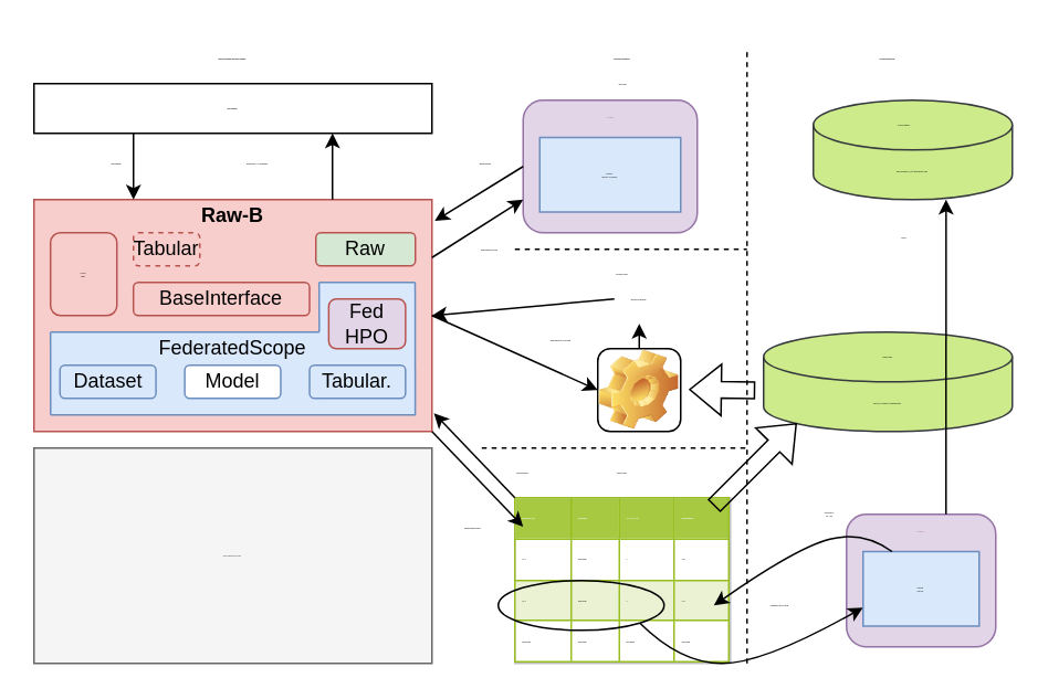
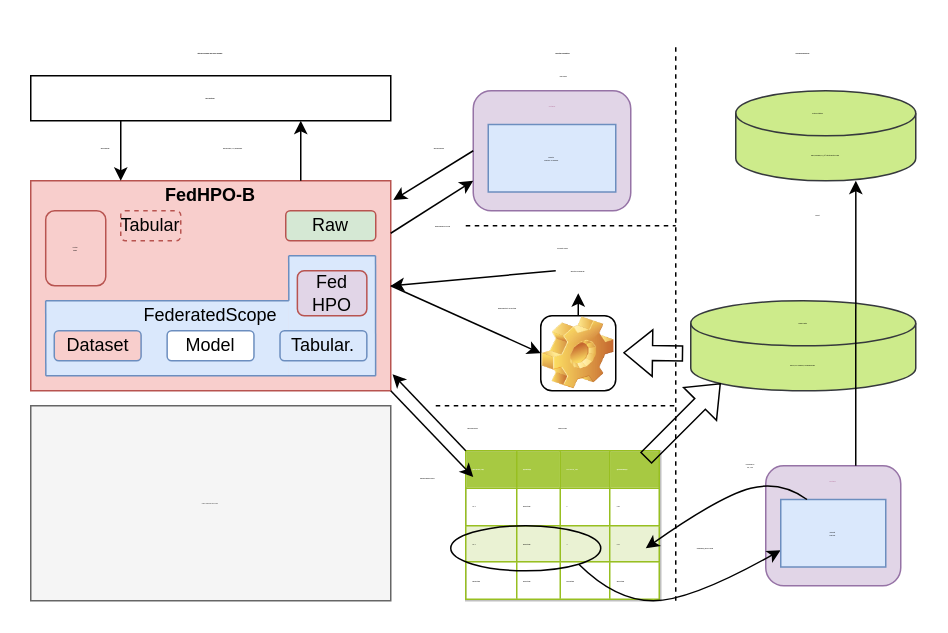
  <mxCell id="0" />
  <mxCell id="1" parent="0" />
  <mxCell id="2" value="" style="rounded=0;whiteSpace=wrap;html=1;fillColor=#f8cecc;strokeColor=#b85450;" parent="1" vertex="1"><mxGeometry x="20" y="120" width="240" height="140" as="geometry" /></mxCell>
- <mxCell id="3" value="&lt;b&gt;Raw-B&lt;/b&gt;" style="text;html=1;strokeColor=none;fillColor=none;align=center;verticalAlign=middle;whiteSpace=wrap;rounded=0;" parent="1" vertex="1"><mxGeometry x="105" y="120" width="70" height="20" as="geometry" /></mxCell>
+ <mxCell id="3" value="&lt;b&gt;FedHPO-B&lt;/b&gt;" style="text;html=1;strokeColor=none;fillColor=none;align=center;verticalAlign=middle;whiteSpace=wrap;rounded=0;" parent="1" vertex="1"><mxGeometry x="105" y="120" width="70" height="20" as="geometry" /></mxCell>
  <mxCell id="4" value="Tabular" style="rounded=1;whiteSpace=wrap;html=1;fillColor=#f8cecc;strokeColor=#b85450;dashed=1;" parent="1" vertex="1"><mxGeometry x="80" y="140" width="40" height="20" as="geometry" /></mxCell>
  <mxCell id="5" value="Raw" style="rounded=1;whiteSpace=wrap;html=1;fillColor=#d5e8d4;strokeColor=#b85450;" parent="1" vertex="1"><mxGeometry x="190" y="140" width="60" height="20" as="geometry" /></mxCell>
  <mxCell id="6" value="" style="group" parent="1" vertex="1" connectable="0"><mxGeometry x="29.97" y="170" width="220.03" height="80" as="geometry" /></mxCell>
  <mxCell id="7" value="" style="rounded=0;whiteSpace=wrap;html=1;fillColor=#dae8fc;strokeColor=none;" parent="6" vertex="1"><mxGeometry x="0.069" y="30" width="162.076" height="50" as="geometry" /></mxCell>
  <mxCell id="8" value="" style="rounded=0;whiteSpace=wrap;html=1;fillColor=#dae8fc;strokeColor=none;" parent="6" vertex="1"><mxGeometry x="162.146" width="57.884" height="80" as="geometry" /></mxCell>
  <mxCell id="9" value="" style="endArrow=none;html=1;rounded=0;fillColor=#dae8fc;strokeColor=#6c8ebf;" parent="6" edge="1"><mxGeometry width="50" height="50" relative="1" as="geometry"><mxPoint x="0.069" y="80" as="sourcePoint" /><mxPoint x="220.03" y="80" as="targetPoint" /></mxGeometry></mxCell>
  <mxCell id="10" value="" style="endArrow=none;html=1;rounded=0;fillColor=#dae8fc;strokeColor=#6c8ebf;exitX=0;exitY=1;exitDx=0;exitDy=0;" parent="6" source="7" edge="1"><mxGeometry width="50" height="50" relative="1" as="geometry"><mxPoint x="-17.365" y="80" as="sourcePoint" /><mxPoint y="30" as="targetPoint" /></mxGeometry></mxCell>
  <mxCell id="11" value="" style="endArrow=none;html=1;rounded=0;fillColor=#dae8fc;strokeColor=#6c8ebf;" parent="6" edge="1"><mxGeometry width="50" height="50" relative="1" as="geometry"><mxPoint y="30" as="sourcePoint" /><mxPoint x="162.076" y="30" as="targetPoint" /></mxGeometry></mxCell>
  <mxCell id="12" value="" style="endArrow=none;html=1;rounded=0;fillColor=#dae8fc;strokeColor=#6c8ebf;" parent="6" edge="1"><mxGeometry width="50" height="50" relative="1" as="geometry"><mxPoint x="162.076" y="30" as="sourcePoint" /><mxPoint x="161.995" as="targetPoint" /></mxGeometry></mxCell>
  <mxCell id="13" value="" style="endArrow=none;html=1;rounded=0;fillColor=#dae8fc;strokeColor=#6c8ebf;" parent="6" edge="1"><mxGeometry width="50" height="50" relative="1" as="geometry"><mxPoint x="219.961" y="80" as="sourcePoint" /><mxPoint x="219.88" as="targetPoint" /></mxGeometry></mxCell>
  <mxCell id="14" value="" style="endArrow=none;html=1;rounded=0;fillColor=#dae8fc;strokeColor=#6c8ebf;" parent="6" edge="1"><mxGeometry width="50" height="50" relative="1" as="geometry"><mxPoint x="161.995" as="sourcePoint" /><mxPoint x="219.88" as="targetPoint" /></mxGeometry></mxCell>
  <mxCell id="15" value="FederatedScope" style="text;html=1;strokeColor=none;fillColor=none;align=center;verticalAlign=middle;whiteSpace=wrap;rounded=0;" parent="6" vertex="1"><mxGeometry x="57.953" y="30" width="104.192" height="20" as="geometry" /></mxCell>
- <mxCell id="16" value="Dataset" style="rounded=1;whiteSpace=wrap;html=1;fillColor=#dae8fc;strokeColor=#6c8ebf;" parent="6" vertex="1"><mxGeometry x="5.707" y="50" width="57.884" height="20" as="geometry" /></mxCell>
+ <mxCell id="16" value="Dataset" style="rounded=1;whiteSpace=wrap;html=1;fillColor=#f8cecc;strokeColor=#6c8ebf;" parent="6" vertex="1"><mxGeometry x="5.707" y="50" width="57.884" height="20" as="geometry" /></mxCell>
  <mxCell id="17" value="Model" style="rounded=1;whiteSpace=wrap;html=1;fillColor=#ffffff;strokeColor=#6c8ebf;" parent="6" vertex="1"><mxGeometry x="80.957" y="50" width="57.884" height="20" as="geometry" /></mxCell>
  <mxCell id="18" value="Tabular." style="rounded=1;whiteSpace=wrap;html=1;fillColor=#dae8fc;strokeColor=#6c8ebf;" parent="6" vertex="1"><mxGeometry x="156.207" y="50" width="57.884" height="20" as="geometry" /></mxCell>
  <mxCell id="19" value="Fed&lt;br&gt;HPO" style="rounded=1;whiteSpace=wrap;html=1;fillColor=#e1d5e7;strokeColor=#b85450;" parent="6" vertex="1"><mxGeometry x="167.784" y="10" width="46.307" height="30" as="geometry" /></mxCell>
- <mxCell id="20" value="BaseInterface" style="rounded=1;whiteSpace=wrap;html=1;fillColor=#f8cecc;strokeColor=#b85450;" parent="6" vertex="1"><mxGeometry x="50" width="106.21" height="20" as="geometry" /></mxCell>
  <mxCell id="21" value="&lt;table border=&quot;1&quot; width=&quot;100%&quot; height=&quot;100%&quot; cellpadding=&quot;4&quot; style=&quot;width: 100%; height: 100%; border-collapse: collapse; font-size: 1px;&quot;&gt;&lt;tbody style=&quot;font-size: 1px;&quot;&gt;&lt;tr style=&quot;background-color: rgb(167, 201, 66); color: rgb(255, 255, 255); border: 1px solid rgb(152, 191, 33); font-size: 1px;&quot;&gt;&lt;th align=&quot;left&quot; style=&quot;font-size: 1px;&quot;&gt;$$\Lambda_1$$&lt;/th&gt;&lt;th align=&quot;left&quot; style=&quot;font-size: 1px;&quot;&gt;$$\cdots$$&lt;/th&gt;&lt;td&gt;$$\Lambda_K$$&lt;/td&gt;&lt;th align=&quot;left&quot; style=&quot;font-size: 1px;&quot;&gt;$$f(\lambda)$$&lt;/th&gt;&lt;/tr&gt;&lt;tr style=&quot;border: 1px solid rgb(152, 191, 33); font-size: 1px;&quot;&gt;&lt;td style=&quot;font-size: 1px;&quot;&gt;1e-3&lt;/td&gt;&lt;td style=&quot;font-size: 1px;&quot;&gt;$$\cdots$$&lt;/td&gt;&lt;td&gt;2&lt;/td&gt;&lt;td style=&quot;font-size: 1px;&quot;&gt;0.09&lt;/td&gt;&lt;/tr&gt;&lt;tr style=&quot;background-color: rgb(234, 242, 211); border: 1px solid rgb(152, 191, 33); font-size: 1px;&quot;&gt;&lt;td style=&quot;font-size: 1px;&quot;&gt;1e-2&lt;/td&gt;&lt;td style=&quot;font-size: 1px;&quot;&gt;$$\cdots$$&lt;/td&gt;&lt;td&gt;4&lt;/td&gt;&lt;td style=&quot;font-size: 1px;&quot;&gt;0.11&lt;/td&gt;&lt;/tr&gt;&lt;tr style=&quot;border: 1px solid rgb(152, 191, 33); font-size: 1px;&quot;&gt;&lt;td style=&quot;font-size: 1px;&quot;&gt;$$\cdots$$&lt;/td&gt;&lt;td style=&quot;font-size: 1px;&quot;&gt;$$\cdots$$&lt;/td&gt;&lt;td&gt;$$\cdots$$&lt;/td&gt;&lt;td style=&quot;font-size: 1px;&quot;&gt;$$\cdots$$&lt;/td&gt;&lt;/tr&gt;&lt;/tbody&gt;&lt;/table&gt;" style="text;html=1;strokeColor=#c0c0c0;fillColor=#ffffff;overflow=fill;rounded=0;fontSize=1;" parent="1" vertex="1"><mxGeometry x="310" y="300" width="130" height="100" as="geometry" /></mxCell>
  <mxCell id="22" value="" style="icon;html=1;image=img/clipart/Gear_128x128.png;fontSize=1;fillColor=none;gradientColor=none;" parent="1" vertex="1"><mxGeometry x="360" y="210" width="50" height="50" as="geometry" /></mxCell>
  <mxCell id="23" value="" style="endArrow=none;dashed=1;html=1;rounded=0;fontSize=1;" parent="1" edge="1"><mxGeometry width="50" height="50" relative="1" as="geometry"><mxPoint x="290" y="270" as="sourcePoint" /><mxPoint x="450" y="270" as="targetPoint" /></mxGeometry></mxCell>
  <mxCell id="24" value="Tabular mode" style="text;html=1;strokeColor=none;fillColor=none;align=center;verticalAlign=middle;whiteSpace=wrap;rounded=0;fontSize=1;" parent="1" vertex="1"><mxGeometry x="320" y="270" width="110" height="30" as="geometry" /></mxCell>
  <mxCell id="25" value="" style="endArrow=classic;html=1;rounded=0;fontSize=1;exitX=1;exitY=1;exitDx=0;exitDy=0;entryX=1;entryY=0.5;entryDx=0;entryDy=0;" parent="1" source="2" target="26" edge="1"><mxGeometry width="50" height="50" relative="1" as="geometry"><mxPoint x="240" y="280" as="sourcePoint" /><mxPoint x="300" y="300" as="targetPoint" /></mxGeometry></mxCell>
  <mxCell id="26" value="$$\lambda$$ as query" style="text;html=1;strokeColor=none;fillColor=none;align=center;verticalAlign=middle;whiteSpace=wrap;rounded=0;fontSize=1;" parent="1" vertex="1"><mxGeometry x="255" y="302.5" width="60" height="30" as="geometry" /></mxCell>
  <mxCell id="27" value="" style="endArrow=classic;html=1;rounded=0;fontSize=1;exitX=1;exitY=0.5;exitDx=0;exitDy=0;entryX=0;entryY=0.5;entryDx=0;entryDy=0;" parent="1" source="2" target="22" edge="1"><mxGeometry width="50" height="50" relative="1" as="geometry"><mxPoint x="300" y="160" as="sourcePoint" /><mxPoint x="350" y="110" as="targetPoint" /></mxGeometry></mxCell>
  <mxCell id="28" value="" style="endArrow=none;dashed=1;html=1;rounded=0;fontSize=1;" parent="1" edge="1"><mxGeometry width="50" height="50" relative="1" as="geometry"><mxPoint x="310" y="150" as="sourcePoint" /><mxPoint x="450" y="150" as="targetPoint" /></mxGeometry></mxCell>
  <mxCell id="29" value="$$\lambda\text{ as input}$$" style="text;html=1;strokeColor=none;fillColor=none;align=center;verticalAlign=middle;whiteSpace=wrap;rounded=0;fontSize=1;" parent="1" vertex="1"><mxGeometry x="277.5" y="190" width="120" height="30" as="geometry" /></mxCell>
  <mxCell id="30" value="$$\hat{f}(\lambda)$$" style="text;html=1;strokeColor=none;fillColor=none;align=center;verticalAlign=middle;whiteSpace=wrap;rounded=0;fontSize=1;" parent="1" vertex="1"><mxGeometry x="370" y="165" width="30" height="30" as="geometry" /></mxCell>
  <mxCell id="31" value="" style="endArrow=classic;html=1;rounded=0;fontSize=1;exitX=0.5;exitY=0;exitDx=0;exitDy=0;entryX=0.5;entryY=1;entryDx=0;entryDy=0;" parent="1" source="22" target="30" edge="1"><mxGeometry width="50" height="50" relative="1" as="geometry"><mxPoint x="480" y="220" as="sourcePoint" /><mxPoint x="530" y="170" as="targetPoint" /></mxGeometry></mxCell>
  <mxCell id="32" value="Surrogate mode" style="text;html=1;strokeColor=none;fillColor=none;align=center;verticalAlign=middle;whiteSpace=wrap;rounded=0;fontSize=1;" parent="1" vertex="1"><mxGeometry x="325" y="150" width="100" height="30" as="geometry" /></mxCell>
  <mxCell id="33" value="&lt;b&gt;HPO method&lt;/b&gt;" style="rounded=0;whiteSpace=wrap;html=1;fontSize=1;fillColor=none;strokeColor=#000000;" parent="1" vertex="1"><mxGeometry x="20" y="50" width="240" height="30" as="geometry" /></mxCell>
  <mxCell id="34" value="Raw mode" style="text;html=1;strokeColor=none;fillColor=none;align=center;verticalAlign=middle;whiteSpace=wrap;rounded=0;fontSize=1;" parent="1" vertex="1"><mxGeometry x="337.5" y="40" width="75" height="20" as="geometry" /></mxCell>
  <mxCell id="35" value="" style="endArrow=classic;html=1;rounded=0;fontSize=1;exitX=0.25;exitY=1;exitDx=0;exitDy=0;entryX=0.25;entryY=0;entryDx=0;entryDy=0;" parent="1" source="33" target="2" edge="1"><mxGeometry width="50" height="50" relative="1" as="geometry"><mxPoint x="190" y="90" as="sourcePoint" /><mxPoint x="240" y="40" as="targetPoint" /></mxGeometry></mxCell>
  <mxCell id="36" value="" style="endArrow=classic;html=1;rounded=0;fontSize=1;entryX=0.75;entryY=1;entryDx=0;entryDy=0;exitX=0.75;exitY=0;exitDx=0;exitDy=0;" parent="1" source="2" target="33" edge="1"><mxGeometry width="50" height="50" relative="1" as="geometry"><mxPoint x="140" y="110" as="sourcePoint" /><mxPoint x="240" y="80" as="targetPoint" /></mxGeometry></mxCell>
  <mxCell id="37" value="$$\lambda$$" style="text;html=1;strokeColor=none;fillColor=none;align=center;verticalAlign=middle;whiteSpace=wrap;rounded=0;fontSize=1;" parent="1" vertex="1"><mxGeometry x="55" y="82.5" width="30" height="30" as="geometry" /></mxCell>
  <mxCell id="38" value="$$f(\lambda), T(f,\lambda)$$" style="text;html=1;strokeColor=none;fillColor=none;align=center;verticalAlign=middle;whiteSpace=wrap;rounded=0;fontSize=1;" parent="1" vertex="1"><mxGeometry x="110" y="82.5" width="90" height="30" as="geometry" /></mxCell>
  <mxCell id="39" value="" style="ellipse;whiteSpace=wrap;html=1;fontSize=1;fillColor=none;gradientColor=none;strokeColor=#000000;" parent="1" vertex="1"><mxGeometry x="300" y="350" width="100" height="30" as="geometry" /></mxCell>
  <mxCell id="40" value="code example goes here" style="rounded=0;whiteSpace=wrap;html=1;fontSize=1;strokeColor=#666666;fillColor=#f5f5f5;fontColor=#333333;" parent="1" vertex="1"><mxGeometry x="20" y="270" width="240" height="130" as="geometry" /></mxCell>
  <mxCell id="41" value="" style="rounded=1;whiteSpace=wrap;html=1;fontSize=1;strokeColor=#9673a6;fillColor=#e1d5e7;" parent="1" vertex="1"><mxGeometry x="510" y="310" width="90" height="80" as="geometry" /></mxCell>
  <mxCell id="42" value="&lt;b&gt;Function evaluation&lt;/b&gt;" style="text;html=1;strokeColor=none;fillColor=none;align=center;verticalAlign=middle;whiteSpace=wrap;rounded=0;fontSize=1;" parent="1" vertex="1"><mxGeometry x="310" width="130" height="30" as="geometry" y="20" /></mxCell>
  <mxCell id="43" value="" style="curved=1;endArrow=classic;html=1;rounded=0;fontSize=1;exitX=1;exitY=1;exitDx=0;exitDy=0;entryX=0;entryY=0.75;entryDx=0;entryDy=0;strokeColor=#000000;" parent="1" source="39" target="44" edge="1"><mxGeometry width="50" height="50" relative="1" as="geometry"><mxPoint x="460" y="310" as="sourcePoint" /><mxPoint x="520" y="270" as="targetPoint" /><Array as="points"><mxPoint x="410" y="400" /><mxPoint x="460" y="400" /></Array></mxGeometry></mxCell>
  <mxCell id="44" value="Execute&lt;br&gt;FedAlgo." style="rounded=0;whiteSpace=wrap;html=1;fontSize=1;strokeColor=#6c8ebf;fillColor=#dae8fc;" parent="1" vertex="1"><mxGeometry x="520" y="332.5" width="70" height="45" as="geometry" /></mxCell>
  <mxCell id="45" value="" style="curved=1;endArrow=classic;html=1;rounded=0;fontSize=1;strokeColor=#000000;exitX=0.25;exitY=0;exitDx=0;exitDy=0;entryX=0.923;entryY=0.65;entryDx=0;entryDy=0;entryPerimeter=0;" parent="1" source="44" target="21" edge="1"><mxGeometry width="50" height="50" relative="1" as="geometry"><mxPoint x="520" y="245" as="sourcePoint" /><mxPoint x="460" y="280" as="targetPoint" /><Array as="points"><mxPoint x="520" y="320" /><mxPoint x="480" y="330" /></Array></mxGeometry></mxCell>
  <mxCell id="46" value="$$\lambda_i$$ as config" style="text;html=1;strokeColor=none;fillColor=none;align=center;verticalAlign=middle;whiteSpace=wrap;rounded=0;fontSize=1;" parent="1" vertex="1"><mxGeometry x="435" y="350" width="70" height="30" as="geometry" /></mxCell>
  <mxCell id="47" value="&lt;b&gt;Interface design and code example&lt;/b&gt;" style="text;html=1;strokeColor=none;fillColor=none;align=center;verticalAlign=middle;whiteSpace=wrap;rounded=0;fontSize=1;" parent="1" vertex="1"><mxGeometry x="34.98" width="210" height="30" as="geometry" y="20" /></mxCell>
  <mxCell id="48" value="&lt;font color=&quot;#b5739d&quot;&gt;Container&lt;/font&gt;" style="text;html=1;strokeColor=none;fillColor=none;align=center;verticalAlign=middle;whiteSpace=wrap;rounded=0;fontSize=1;" parent="1" vertex="1"><mxGeometry x="525" y="310" width="60" height="20" as="geometry" /></mxCell>
  <mxCell id="49" value="$$\{(x,y)|x=\lambda,y=f(\lambda)\}$$" style="shape=cylinder3;whiteSpace=wrap;html=1;boundedLbl=1;backgroundOutline=1;size=15;fontSize=1;strokeColor=#36393d;fillColor=#cdeb8b;" parent="1" vertex="1"><mxGeometry x="460" y="200" width="150" height="60" as="geometry" /></mxCell>
  <mxCell id="50" value="" style="shape=flexArrow;endArrow=classic;html=1;rounded=0;fontSize=1;strokeColor=#000000;" parent="1" edge="1"><mxGeometry width="50" height="50" relative="1" as="geometry"><mxPoint x="430" y="305" as="sourcePoint" /><mxPoint x="480" y="255" as="targetPoint" /></mxGeometry></mxCell>
  <mxCell id="51" value="Training data" style="text;html=1;strokeColor=none;fillColor=none;align=center;verticalAlign=middle;whiteSpace=wrap;rounded=0;fontSize=1;" parent="1" vertex="1"><mxGeometry x="495" y="200" width="80" height="30" as="geometry" /></mxCell>
  <mxCell id="52" value="" style="shape=flexArrow;endArrow=classic;html=1;rounded=0;fontSize=1;strokeColor=#000000;" parent="1" edge="1"><mxGeometry width="50" height="50" relative="1" as="geometry"><mxPoint x="455" y="235.17" as="sourcePoint" /><mxPoint x="415" y="234.67" as="targetPoint" /></mxGeometry></mxCell>
  <mxCell id="53" value="Performance&lt;br&gt;e.g., loss" style="text;html=1;strokeColor=none;fillColor=none;align=center;verticalAlign=middle;whiteSpace=wrap;rounded=0;fontSize=1;fontColor=#000000;" parent="1" vertex="1"><mxGeometry x="460" y="290" width="80" height="40" as="geometry" /></mxCell>
  <mxCell id="54" value="" style="rounded=1;whiteSpace=wrap;html=1;fontSize=1;strokeColor=#9673a6;fillColor=#e1d5e7;" parent="1" vertex="1"><mxGeometry x="315" y="60" width="105" height="80" as="geometry" /></mxCell>
  <mxCell id="55" value="Execute&lt;br&gt;FedAlgo. or FedHPO" style="rounded=0;whiteSpace=wrap;html=1;fontSize=1;strokeColor=#6c8ebf;fillColor=#dae8fc;" parent="1" vertex="1"><mxGeometry x="325" y="82.5" width="85" height="45" as="geometry" /></mxCell>
  <mxCell id="56" value="&lt;font color=&quot;#b5739d&quot;&gt;Container&lt;/font&gt;" style="text;html=1;strokeColor=none;fillColor=none;align=center;verticalAlign=middle;whiteSpace=wrap;rounded=0;fontSize=1;" parent="1" vertex="1"><mxGeometry x="337.5" y="60" width="60" height="20" as="geometry" /></mxCell>
  <mxCell id="57" value="System&lt;br&gt;model" style="rounded=1;whiteSpace=wrap;html=1;fontSize=1;strokeColor=#b85450;fillColor=#f8cecc;" parent="1" vertex="1"><mxGeometry x="29.97" y="140" width="40.03" height="50" as="geometry" /></mxCell>
  <mxCell id="58" value="" style="endArrow=classic;html=1;rounded=0;fontSize=1;fontColor=#000000;strokeColor=#000000;exitX=1;exitY=0.25;exitDx=0;exitDy=0;entryX=0;entryY=0.75;entryDx=0;entryDy=0;" parent="1" source="2" target="54" edge="1"><mxGeometry width="50" height="50" relative="1" as="geometry"><mxPoint x="250" y="110" as="sourcePoint" /><mxPoint x="300" y="60" as="targetPoint" /></mxGeometry></mxCell>
  <mxCell id="59" value="$$\lambda$$ as config" style="text;html=1;strokeColor=none;fillColor=none;align=center;verticalAlign=middle;whiteSpace=wrap;rounded=0;fontSize=1;" parent="1" vertex="1"><mxGeometry x="265" y="135" width="60" height="30" as="geometry" /></mxCell>
  <mxCell id="60" value="&lt;b&gt;Off-line preprocess&lt;/b&gt;" style="text;html=1;strokeColor=none;fillColor=none;align=center;verticalAlign=middle;whiteSpace=wrap;rounded=0;fontSize=1;" parent="1" vertex="1"><mxGeometry x="470" width="130" height="30" as="geometry" y="20" /></mxCell>
  <mxCell id="61" value="" style="endArrow=classic;html=1;rounded=0;fontSize=1;fontColor=#000000;strokeColor=#000000;entryX=1;entryY=0.5;entryDx=0;entryDy=0;exitX=0;exitY=0.5;exitDx=0;exitDy=0;" parent="1" source="30" target="2" edge="1"><mxGeometry width="50" height="50" relative="1" as="geometry"><mxPoint x="300" y="200" as="sourcePoint" /><mxPoint x="350" y="150" as="targetPoint" /></mxGeometry></mxCell>
  <mxCell id="62" value="" style="endArrow=classic;html=1;rounded=0;fontSize=1;fontColor=#000000;strokeColor=#000000;exitX=0;exitY=0;exitDx=0;exitDy=0;entryX=1.005;entryY=0.921;entryDx=0;entryDy=0;entryPerimeter=0;" parent="1" source="21" target="2" edge="1"><mxGeometry width="50" height="50" relative="1" as="geometry"><mxPoint x="275" y="280" as="sourcePoint" /><mxPoint x="325" y="230" as="targetPoint" /></mxGeometry></mxCell>
  <mxCell id="63" value="$$f(\lambda)$$" style="text;html=1;strokeColor=none;fillColor=none;align=center;verticalAlign=middle;whiteSpace=wrap;rounded=0;fontSize=1;fontColor=#000000;" parent="1" vertex="1"><mxGeometry x="295" y="270" width="40" height="30" as="geometry" /></mxCell>
  <mxCell id="64" value="" style="endArrow=classic;html=1;rounded=0;fontSize=1;fontColor=#000000;strokeColor=#000000;exitX=0;exitY=0.5;exitDx=0;exitDy=0;entryX=1.007;entryY=0.092;entryDx=0;entryDy=0;entryPerimeter=0;" parent="1" source="54" target="2" edge="1"><mxGeometry width="50" height="50" relative="1" as="geometry"><mxPoint x="265" y="120" as="sourcePoint" /><mxPoint x="250" y="90" as="targetPoint" /></mxGeometry></mxCell>
  <mxCell id="65" value="$$f(\lambda)$$" style="text;html=1;strokeColor=none;fillColor=none;align=center;verticalAlign=middle;whiteSpace=wrap;rounded=0;fontSize=1;fontColor=#000000;" parent="1" vertex="1"><mxGeometry x="275" y="87.5" width="35" height="20" as="geometry" /></mxCell>
  <mxCell id="66" value="" style="endArrow=none;dashed=1;html=1;rounded=0;fontSize=1;fontColor=#000000;strokeColor=#000000;" parent="1" edge="1"><mxGeometry width="50" height="50" relative="1" as="geometry"><mxPoint x="450" y="400" as="sourcePoint" /><mxPoint x="450" y="30" as="targetPoint" /></mxGeometry></mxCell>
  <mxCell id="67" value="$$\{(f,\lambda,\{T_{j}^{(\text{client})}\})\}$$" style="shape=cylinder3;whiteSpace=wrap;html=1;boundedLbl=1;backgroundOutline=1;size=15;fontSize=1;strokeColor=#36393d;fillColor=#cdeb8b;" parent="1" vertex="1"><mxGeometry x="490" y="60" width="120" height="60" as="geometry" /></mxCell>
  <mxCell id="68" value="System statistics" style="text;html=1;strokeColor=none;fillColor=none;align=center;verticalAlign=middle;whiteSpace=wrap;rounded=0;fontSize=1;fontColor=#000000;" parent="1" vertex="1"><mxGeometry x="510" y="60" width="70" height="30" as="geometry" /></mxCell>
  <mxCell id="69" value="" style="endArrow=classic;html=1;rounded=0;fontSize=1;fontColor=#000000;strokeColor=#000000;exitX=0.75;exitY=0;exitDx=0;exitDy=0;entryX=0.667;entryY=1;entryDx=0;entryDy=0;entryPerimeter=0;" parent="1" source="48" target="67" edge="1"><mxGeometry width="50" height="50" relative="1" as="geometry"><mxPoint x="600" y="300" as="sourcePoint" /><mxPoint x="650" y="250" as="targetPoint" /></mxGeometry></mxCell>
  <mxCell id="70" value="Collect" style="text;html=1;strokeColor=none;fillColor=none;align=center;verticalAlign=middle;whiteSpace=wrap;rounded=0;fontSize=1;fontColor=#000000;" parent="1" vertex="1"><mxGeometry x="515" y="135" width="60" height="15" as="geometry" /></mxCell>
